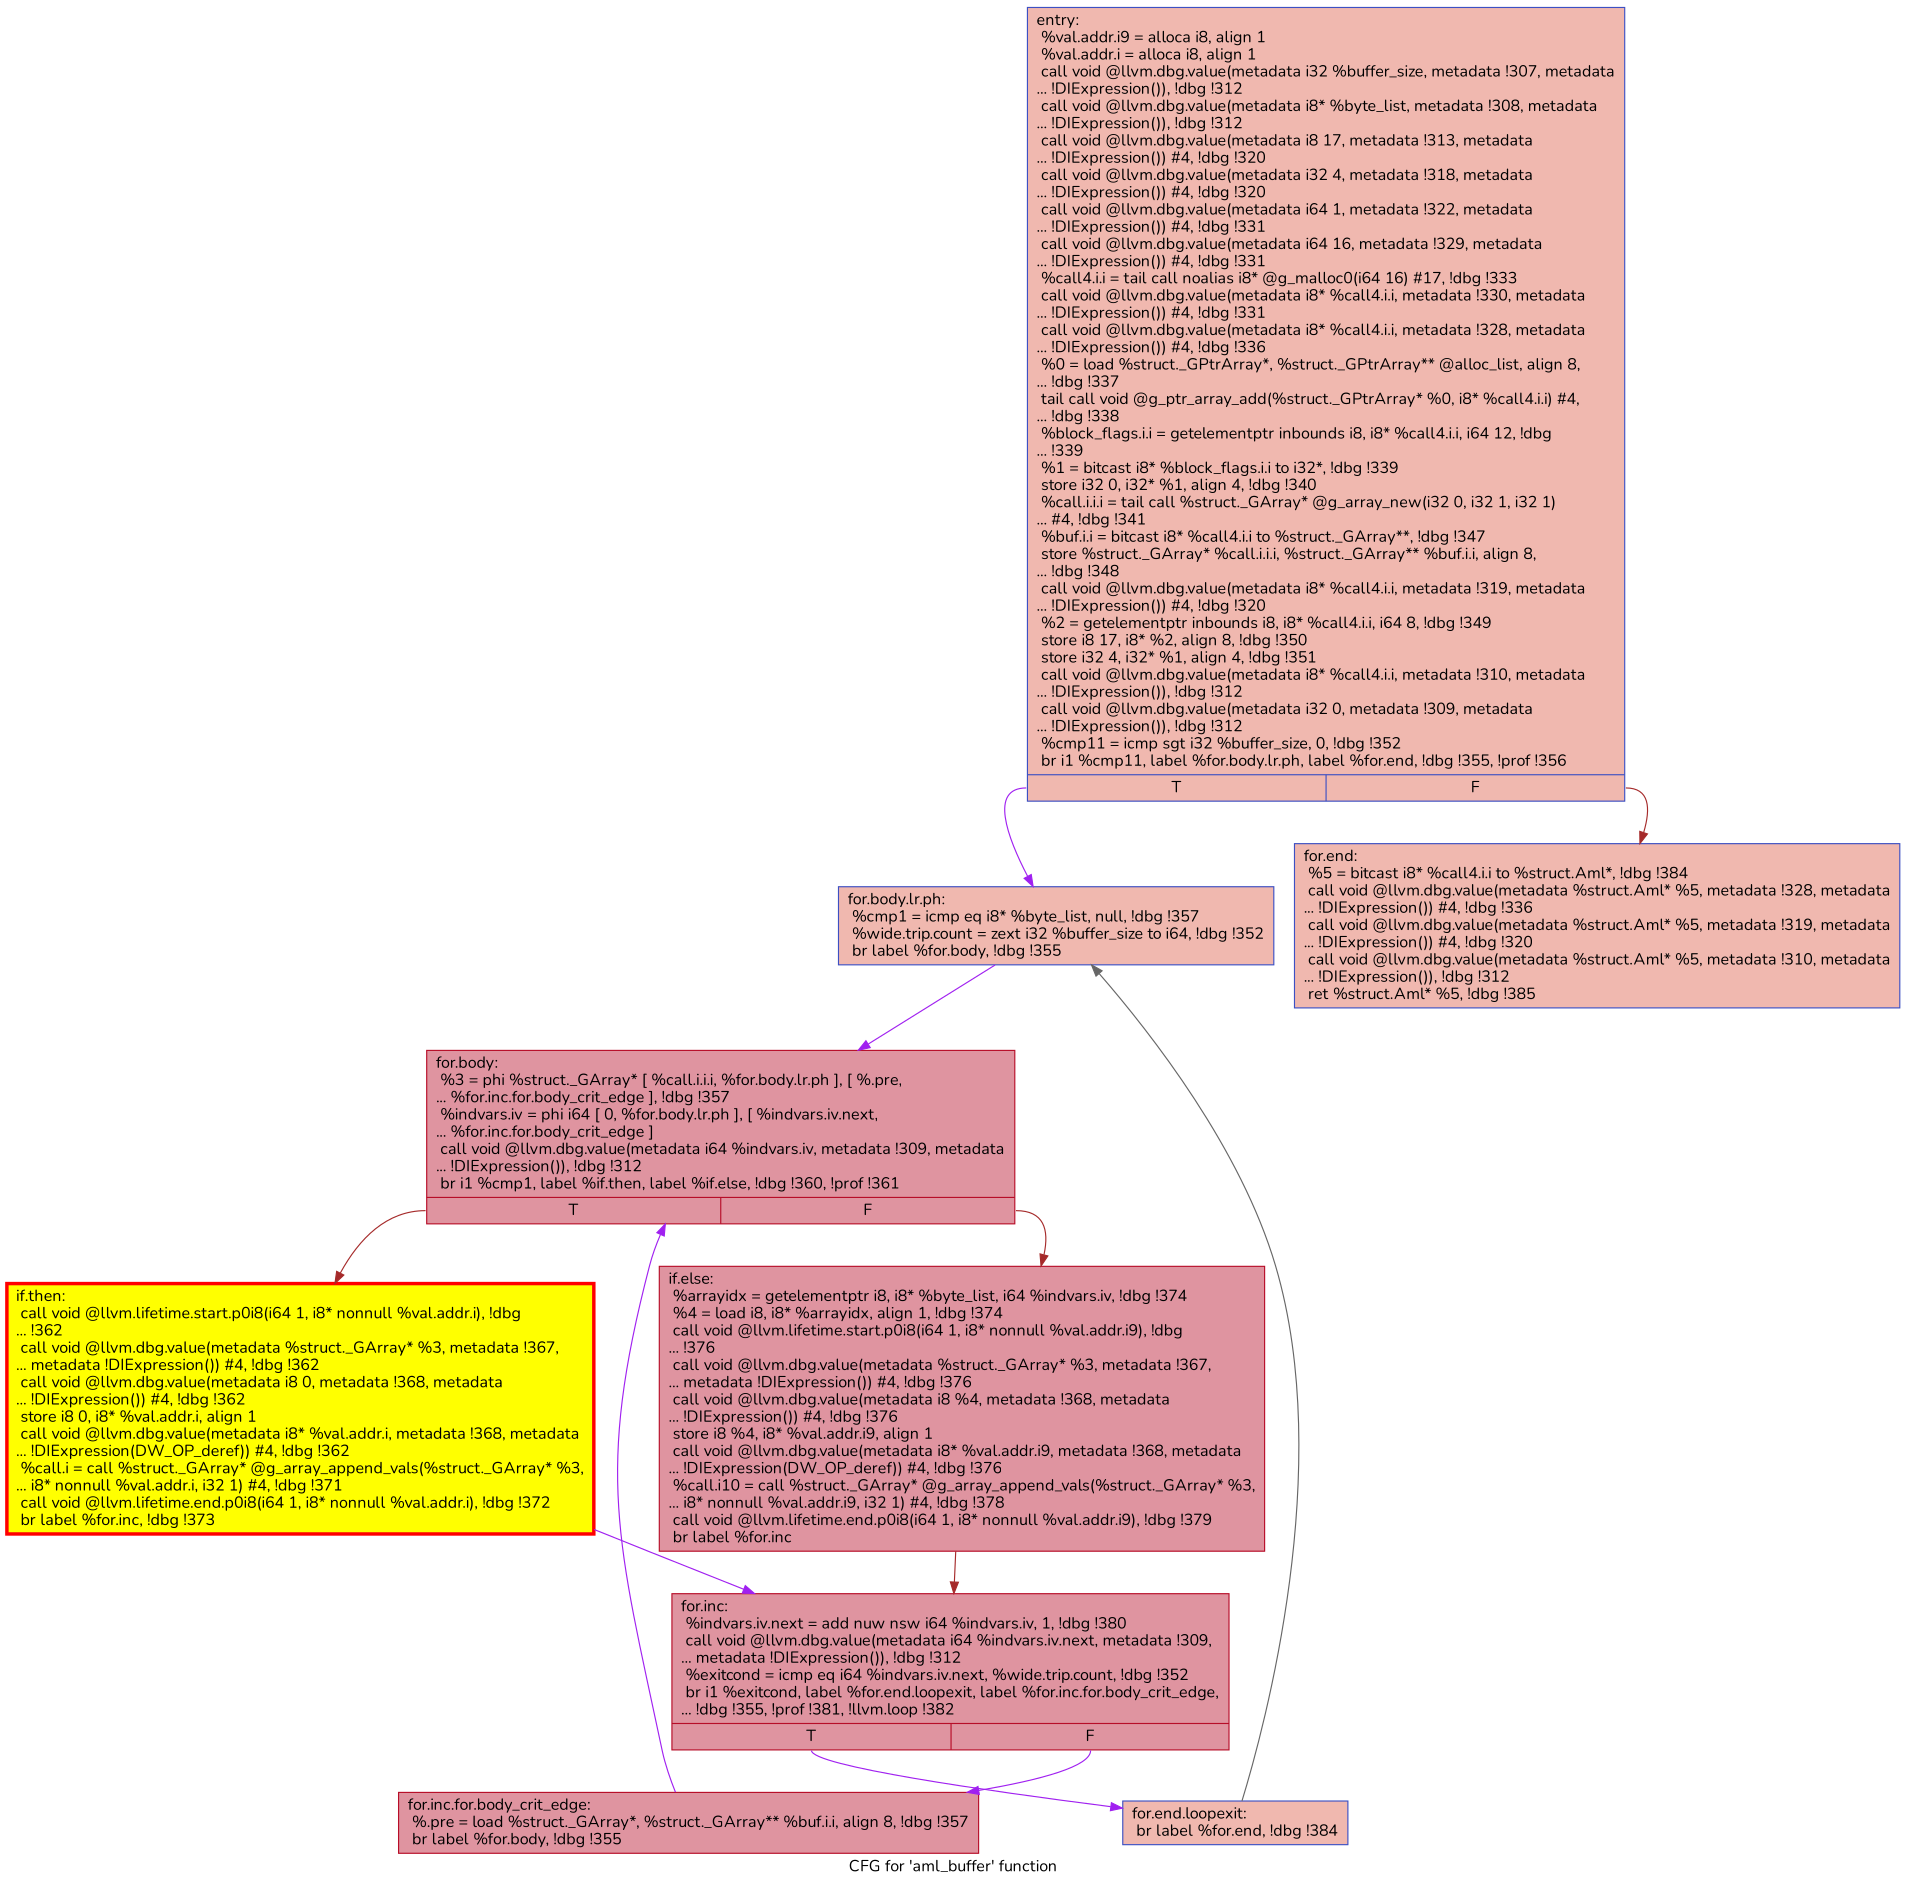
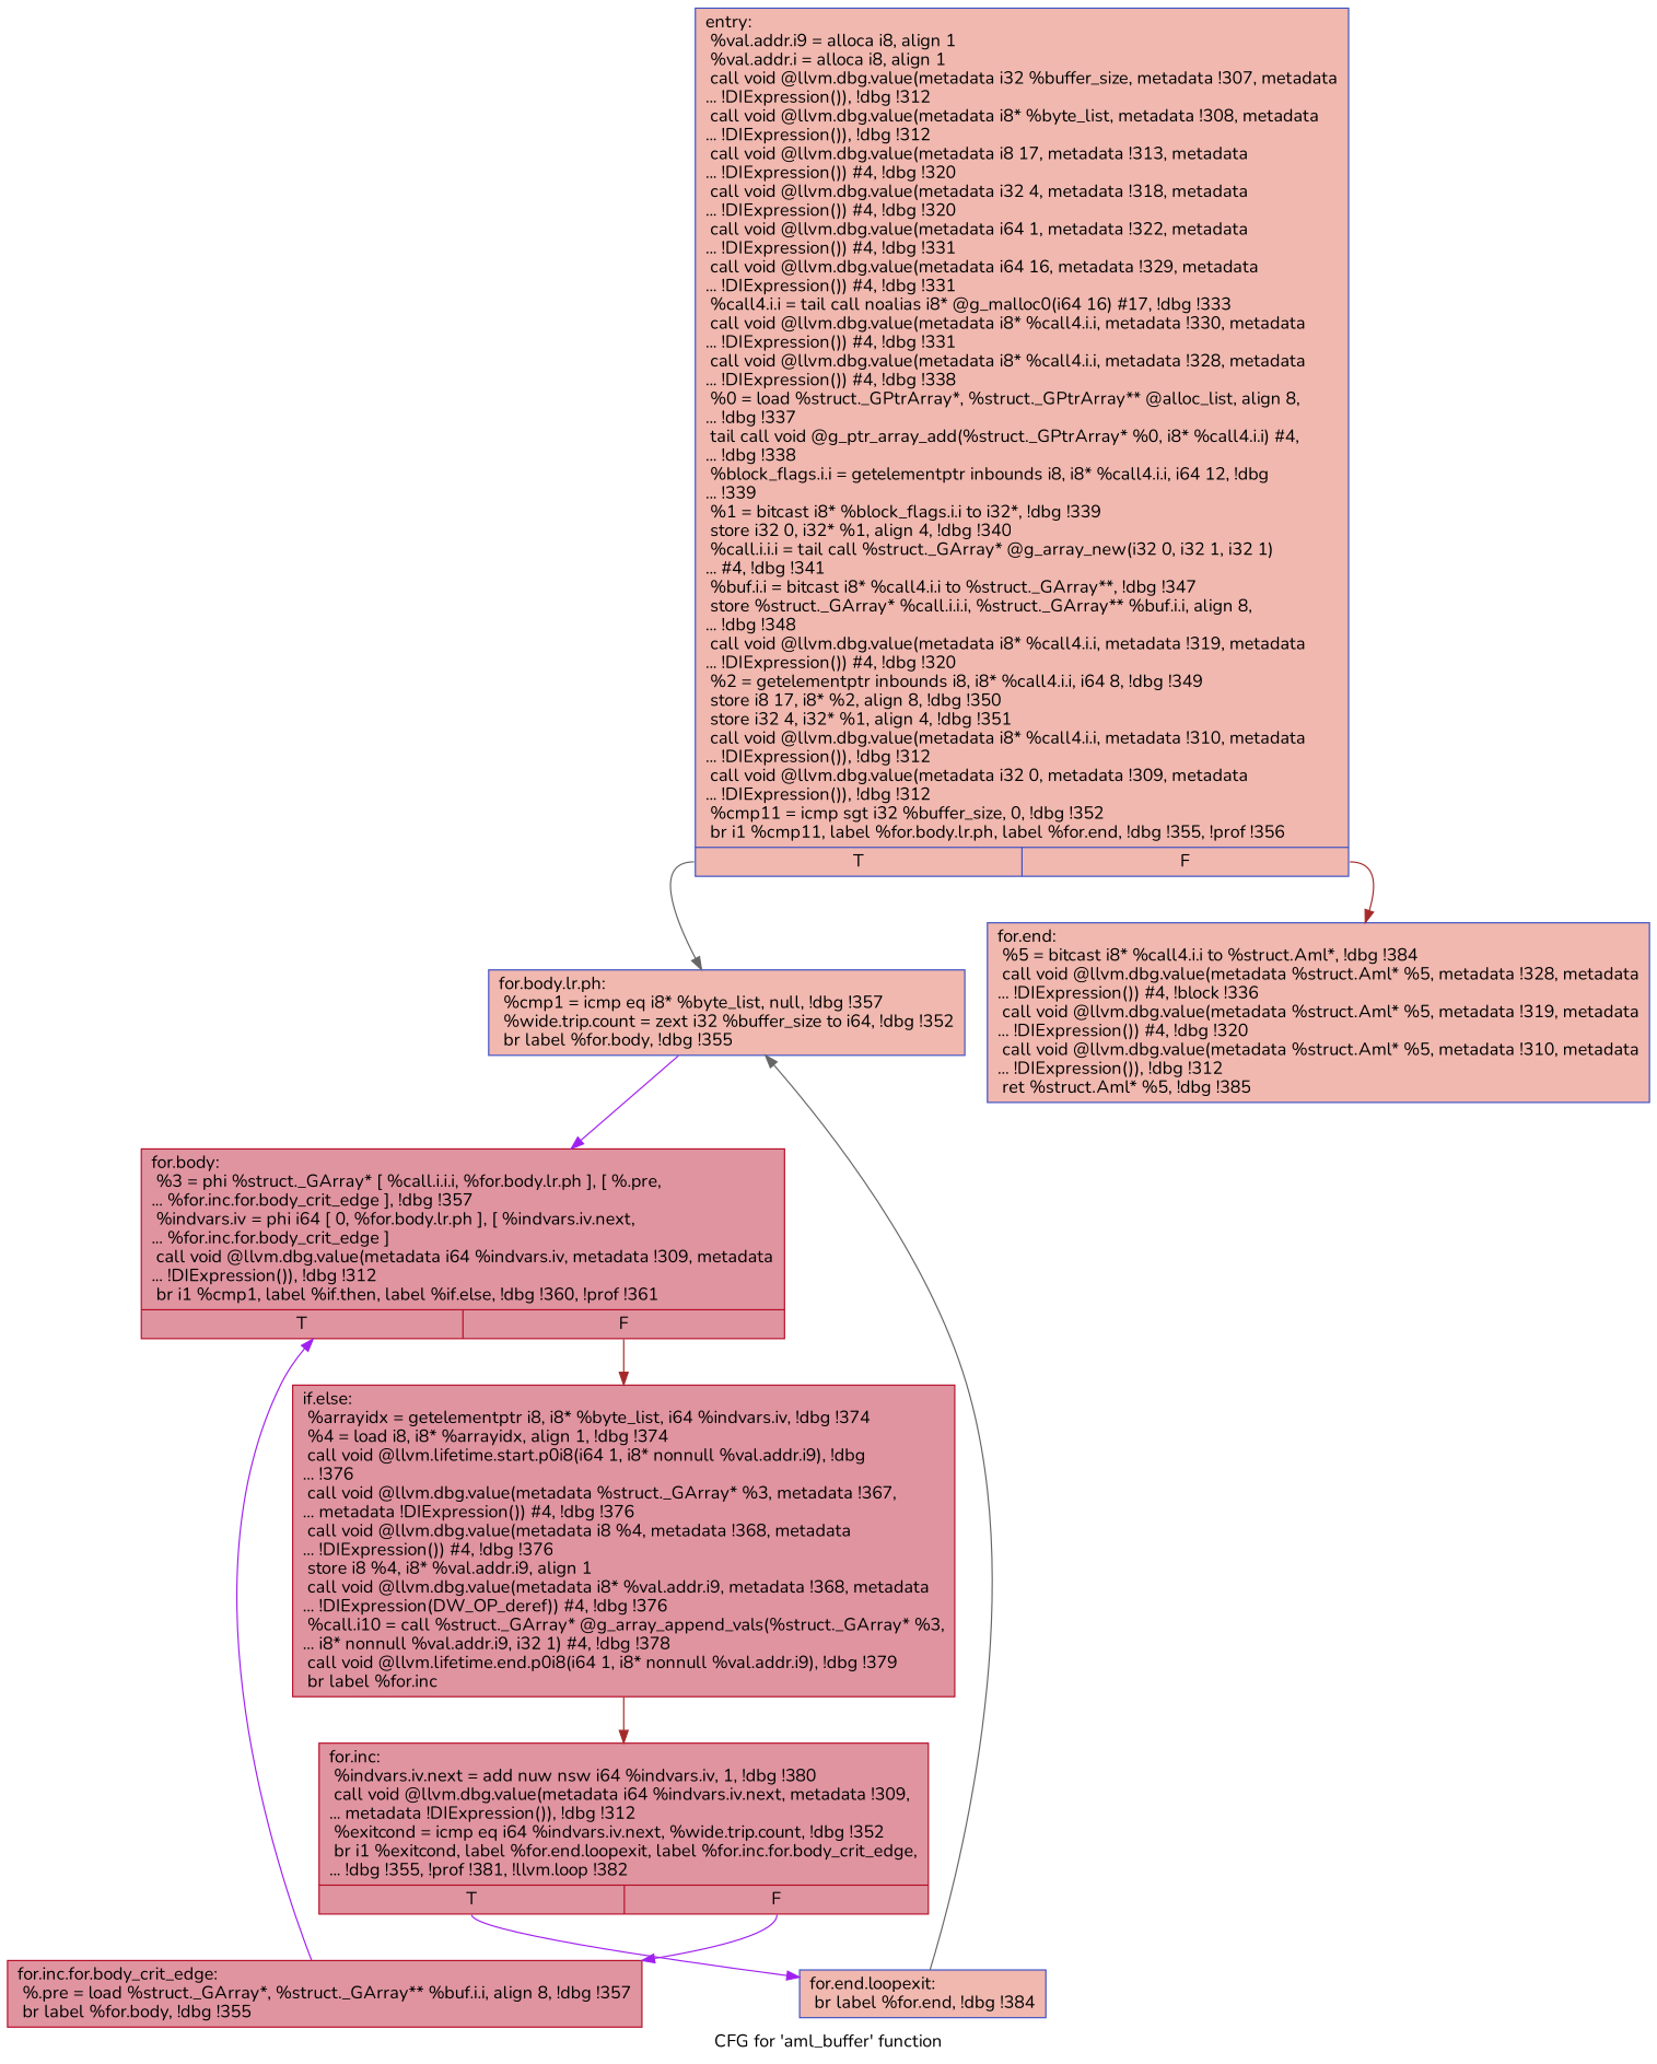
  digraph {
    fontname=Nunito
    label="CFG for 'aml_buffer' function"
    node [color="#3d50c3ff" fillcolor="#dc5d4a70" fontname=Nunito shape=record style=filled]
    edge [color=purple fontname=Nunito]
-   n1 [label="{entry:\l  %val.addr.i9 = alloca i8, align 1\l  %val.addr.i = alloca i8, align 1\l  call void @llvm.dbg.value(metadata i32 %buffer_size, metadata !307, metadata\l... !DIExpression()), !dbg !312\l  call void @llvm.dbg.value(metadata i8* %byte_list, metadata !308, metadata\l... !DIExpression()), !dbg !312\l  call void @llvm.dbg.value(metadata i8 17, metadata !313, metadata\l... !DIExpression()) #4, !dbg !320\l  call void @llvm.dbg.value(metadata i32 4, metadata !318, metadata\l... !DIExpression()) #4, !dbg !320\l  call void @llvm.dbg.value(metadata i64 1, metadata !322, metadata\l... !DIExpression()) #4, !dbg !331\l  call void @llvm.dbg.value(metadata i64 16, metadata !329, metadata\l... !DIExpression()) #4, !dbg !331\l  %call4.i.i = tail call noalias i8* @g_malloc0(i64 16) #17, !dbg !333\l  call void @llvm.dbg.value(metadata i8* %call4.i.i, metadata !330, metadata\l... !DIExpression()) #4, !dbg !331\l  call void @llvm.dbg.value(metadata i8* %call4.i.i, metadata !328, metadata\l... !DIExpression()) #4, !dbg !336\l  %0 = load %struct._GPtrArray*, %struct._GPtrArray** @alloc_list, align 8,\l... !dbg !337\l  tail call void @g_ptr_array_add(%struct._GPtrArray* %0, i8* %call4.i.i) #4,\l... !dbg !338\l  %block_flags.i.i = getelementptr inbounds i8, i8* %call4.i.i, i64 12, !dbg\l... !339\l  %1 = bitcast i8* %block_flags.i.i to i32*, !dbg !339\l  store i32 0, i32* %1, align 4, !dbg !340\l  %call.i.i.i = tail call %struct._GArray* @g_array_new(i32 0, i32 1, i32 1)\l... #4, !dbg !341\l  %buf.i.i = bitcast i8* %call4.i.i to %struct._GArray**, !dbg !347\l  store %struct._GArray* %call.i.i.i, %struct._GArray** %buf.i.i, align 8,\l... !dbg !348\l  call void @llvm.dbg.value(metadata i8* %call4.i.i, metadata !319, metadata\l... !DIExpression()) #4, !dbg !320\l  %2 = getelementptr inbounds i8, i8* %call4.i.i, i64 8, !dbg !349\l  store i8 17, i8* %2, align 8, !dbg !350\l  store i32 4, i32* %1, align 4, !dbg !351\l  call void @llvm.dbg.value(metadata i8* %call4.i.i, metadata !310, metadata\l... !DIExpression()), !dbg !312\l  call void @llvm.dbg.value(metadata i32 0, metadata !309, metadata\l... !DIExpression()), !dbg !312\l  %cmp11 = icmp sgt i32 %buffer_size, 0, !dbg !352\l  br i1 %cmp11, label %for.body.lr.ph, label %for.end, !dbg !355, !prof !356\l|{<s0>T|<s1>F}}"]
+   n1 [label="{entry:\l  %val.addr.i9 = alloca i8, align 1\l  %val.addr.i = alloca i8, align 1\l  call void @llvm.dbg.value(metadata i32 %buffer_size, metadata !307, metadata\l... !DIExpression()), !dbg !312\l  call void @llvm.dbg.value(metadata i8* %byte_list, metadata !308, metadata\l... !DIExpression()), !dbg !312\l  call void @llvm.dbg.value(metadata i8 17, metadata !313, metadata\l... !DIExpression()) #4, !dbg !320\l  call void @llvm.dbg.value(metadata i32 4, metadata !318, metadata\l... !DIExpression()) #4, !dbg !320\l  call void @llvm.dbg.value(metadata i64 1, metadata !322, metadata\l... !DIExpression()) #4, !dbg !331\l  call void @llvm.dbg.value(metadata i64 16, metadata !329, metadata\l... !DIExpression()) #4, !dbg !331\l  %call4.i.i = tail call noalias i8* @g_malloc0(i64 16) #17, !dbg !333\l  call void @llvm.dbg.value(metadata i8* %call4.i.i, metadata !330, metadata\l... !DIExpression()) #4, !dbg !331\l  call void @llvm.dbg.value(metadata i8* %call4.i.i, metadata !328, metadata\l... !DIExpression()) #4, !dbg !338\l  %0 = load %struct._GPtrArray*, %struct._GPtrArray** @alloc_list, align 8,\l... !dbg !337\l  tail call void @g_ptr_array_add(%struct._GPtrArray* %0, i8* %call4.i.i) #4,\l... !dbg !338\l  %block_flags.i.i = getelementptr inbounds i8, i8* %call4.i.i, i64 12, !dbg\l... !339\l  %1 = bitcast i8* %block_flags.i.i to i32*, !dbg !339\l  store i32 0, i32* %1, align 4, !dbg !340\l  %call.i.i.i = tail call %struct._GArray* @g_array_new(i32 0, i32 1, i32 1)\l... #4, !dbg !341\l  %buf.i.i = bitcast i8* %call4.i.i to %struct._GArray**, !dbg !347\l  store %struct._GArray* %call.i.i.i, %struct._GArray** %buf.i.i, align 8,\l... !dbg !348\l  call void @llvm.dbg.value(metadata i8* %call4.i.i, metadata !319, metadata\l... !DIExpression()) #4, !dbg !320\l  %2 = getelementptr inbounds i8, i8* %call4.i.i, i64 8, !dbg !349\l  store i8 17, i8* %2, align 8, !dbg !350\l  store i32 4, i32* %1, align 4, !dbg !351\l  call void @llvm.dbg.value(metadata i8* %call4.i.i, metadata !310, metadata\l... !DIExpression()), !dbg !312\l  call void @llvm.dbg.value(metadata i32 0, metadata !309, metadata\l... !DIExpression()), !dbg !312\l  %cmp11 = icmp sgt i32 %buffer_size, 0, !dbg !352\l  br i1 %cmp11, label %for.body.lr.ph, label %for.end, !dbg !355, !prof !356\l|{<s0>T|<s1>F}}"]
    n2 [label="{for.body.lr.ph:                                   \l  %cmp1 = icmp eq i8* %byte_list, null, !dbg !357\l  %wide.trip.count = zext i32 %buffer_size to i64, !dbg !352\l  br label %for.body, !dbg !355\l}"]
-   n3 [label="{for.end:                                          \l  %5 = bitcast i8* %call4.i.i to %struct.Aml*, !dbg !384\l  call void @llvm.dbg.value(metadata %struct.Aml* %5, metadata !328, metadata\l... !DIExpression()) #4, !dbg !336\l  call void @llvm.dbg.value(metadata %struct.Aml* %5, metadata !319, metadata\l... !DIExpression()) #4, !dbg !320\l  call void @llvm.dbg.value(metadata %struct.Aml* %5, metadata !310, metadata\l... !DIExpression()), !dbg !312\l  ret %struct.Aml* %5, !dbg !385\l}"]
+   n3 [label="{for.end:                                          \l  %5 = bitcast i8* %call4.i.i to %struct.Aml*, !dbg !384\l  call void @llvm.dbg.value(metadata %struct.Aml* %5, metadata !328, metadata\l... !DIExpression()) #4, !block !336\l  call void @llvm.dbg.value(metadata %struct.Aml* %5, metadata !319, metadata\l... !DIExpression()) #4, !dbg !320\l  call void @llvm.dbg.value(metadata %struct.Aml* %5, metadata !310, metadata\l... !DIExpression()), !dbg !312\l  ret %struct.Aml* %5, !dbg !385\l}"]
    n4 [color="#b70d28ff" fillcolor="#b70d2870" label="{for.body:                                         \l  %3 = phi %struct._GArray* [ %call.i.i.i, %for.body.lr.ph ], [ %.pre,\l... %for.inc.for.body_crit_edge ], !dbg !357\l  %indvars.iv = phi i64 [ 0, %for.body.lr.ph ], [ %indvars.iv.next,\l... %for.inc.for.body_crit_edge ]\l  call void @llvm.dbg.value(metadata i64 %indvars.iv, metadata !309, metadata\l... !DIExpression()), !dbg !312\l  br i1 %cmp1, label %if.then, label %if.else, !dbg !360, !prof !361\l|{<s0>T|<s1>F}}"]
-   n5 [color=red fillcolor=yellow label="{if.then:                                          \l  call void @llvm.lifetime.start.p0i8(i64 1, i8* nonnull %val.addr.i), !dbg\l... !362\l  call void @llvm.dbg.value(metadata %struct._GArray* %3, metadata !367,\l... metadata !DIExpression()) #4, !dbg !362\l  call void @llvm.dbg.value(metadata i8 0, metadata !368, metadata\l... !DIExpression()) #4, !dbg !362\l  store i8 0, i8* %val.addr.i, align 1\l  call void @llvm.dbg.value(metadata i8* %val.addr.i, metadata !368, metadata\l... !DIExpression(DW_OP_deref)) #4, !dbg !362\l  %call.i = call %struct._GArray* @g_array_append_vals(%struct._GArray* %3,\l... i8* nonnull %val.addr.i, i32 1) #4, !dbg !371\l  call void @llvm.lifetime.end.p0i8(i64 1, i8* nonnull %val.addr.i), !dbg !372\l  br label %for.inc, !dbg !373\l}" penwidth=3.0]
    n6 [color="#b70d28ff" fillcolor="#b70d2870" label="{if.else:                                          \l  %arrayidx = getelementptr i8, i8* %byte_list, i64 %indvars.iv, !dbg !374\l  %4 = load i8, i8* %arrayidx, align 1, !dbg !374\l  call void @llvm.lifetime.start.p0i8(i64 1, i8* nonnull %val.addr.i9), !dbg\l... !376\l  call void @llvm.dbg.value(metadata %struct._GArray* %3, metadata !367,\l... metadata !DIExpression()) #4, !dbg !376\l  call void @llvm.dbg.value(metadata i8 %4, metadata !368, metadata\l... !DIExpression()) #4, !dbg !376\l  store i8 %4, i8* %val.addr.i9, align 1\l  call void @llvm.dbg.value(metadata i8* %val.addr.i9, metadata !368, metadata\l... !DIExpression(DW_OP_deref)) #4, !dbg !376\l  %call.i10 = call %struct._GArray* @g_array_append_vals(%struct._GArray* %3,\l... i8* nonnull %val.addr.i9, i32 1) #4, !dbg !378\l  call void @llvm.lifetime.end.p0i8(i64 1, i8* nonnull %val.addr.i9), !dbg !379\l  br label %for.inc\l}"]
    n7 [color="#b70d28ff" fillcolor="#b70d2870" label="{for.inc:                                          \l  %indvars.iv.next = add nuw nsw i64 %indvars.iv, 1, !dbg !380\l  call void @llvm.dbg.value(metadata i64 %indvars.iv.next, metadata !309,\l... metadata !DIExpression()), !dbg !312\l  %exitcond = icmp eq i64 %indvars.iv.next, %wide.trip.count, !dbg !352\l  br i1 %exitcond, label %for.end.loopexit, label %for.inc.for.body_crit_edge,\l... !dbg !355, !prof !381, !llvm.loop !382\l|{<s0>T|<s1>F}}"]
    n8 [label="{for.end.loopexit:                                 \l  br label %for.end, !dbg !384\l}"]
    n9 [color="#b70d28ff" fillcolor="#b70d2870" label="{for.inc.for.body_crit_edge:                       \l  %.pre = load %struct._GArray*, %struct._GArray** %buf.i.i, align 8, !dbg !357\l  br label %for.body, !dbg !355\l}"]
-   n1 -> n2 [tailport=s0]
+   n1 -> n2 [color=gray40 tailport=s0]
    n1 -> n3 [color=brown tailport=s1]
    n2 -> n4
-   n4 -> n5 [color=brown tailport=s0]
    n4 -> n6 [color=brown tailport=s1]
-   n5 -> n7
    n6 -> n7 [color=brown]
    n7 -> n8 [tailport=s0]
    n7 -> n9 [tailport=s1]
    n8 -> n2 [color=gray40]
    n9 -> n4
  }
